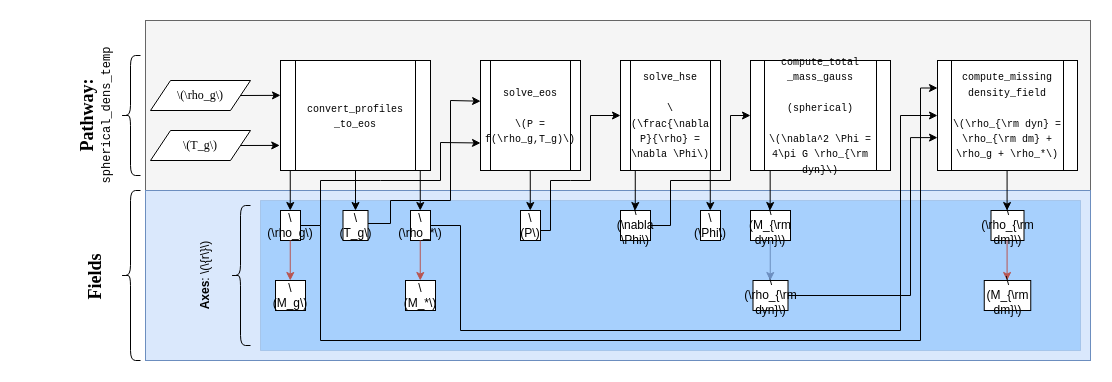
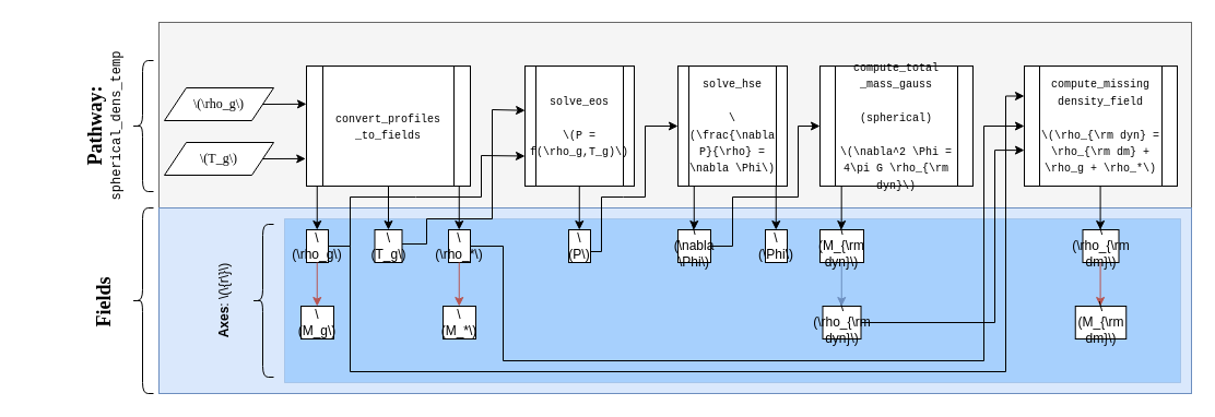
  <mxCell id="0" />
  <mxCell id="1" parent="0" />
  <mxCell id="2" value="" style="rounded=0;whiteSpace=wrap;html=1;fillColor=#f5f5f5;strokeColor=#666666;fontColor=#333333;" vertex="1" parent="1"><mxGeometry x="145" y="20" width="945" height="170" as="geometry" /></mxCell>
  <mxCell id="3" value="" style="rounded=0;whiteSpace=wrap;html=1;fillColor=#dae8fc;strokeColor=#6c8ebf;" vertex="1" parent="1"><mxGeometry x="145" y="190" width="945" height="170" as="geometry" /></mxCell>
  <mxCell id="4" value="" style="rounded=0;whiteSpace=wrap;html=1;fillColor=#3399FF;strokeColor=#6c8ebf;opacity=30;" vertex="1" parent="1"><mxGeometry x="260" y="200" width="820" height="150" as="geometry" /></mxCell>
  <mxCell id="5" value="&lt;font face=&quot;Times New Roman&quot;&gt;\(\rho_g\)&lt;/font&gt;" style="shape=parallelogram;perimeter=parallelogramPerimeter;whiteSpace=wrap;html=1;fixedSize=1;" vertex="1" parent="1"><mxGeometry x="150" y="80" width="100" height="30" as="geometry" /></mxCell>
  <mxCell id="6" value="&lt;font face=&quot;Times New Roman&quot;&gt;\(T_g\)&lt;/font&gt;" style="shape=parallelogram;perimeter=parallelogramPerimeter;whiteSpace=wrap;html=1;fixedSize=1;" vertex="1" parent="1"><mxGeometry x="150" y="130" width="100" height="30" as="geometry" /></mxCell>
- <mxCell id="7" value="&lt;font style=&quot;font-size: 10px;&quot; face=&quot;Courier New&quot;&gt;convert_profiles&lt;/font&gt;&lt;div&gt;&lt;font style=&quot;font-size: 10px;&quot; face=&quot;Courier New&quot;&gt;_to_eos&lt;/font&gt;&lt;/div&gt;" style="shape=process;whiteSpace=wrap;html=1;backgroundOutline=1;" vertex="1" parent="1"><mxGeometry x="280" y="60" width="150" height="110" as="geometry" /></mxCell>
+ <mxCell id="7" value="&lt;font style=&quot;font-size: 10px;&quot; face=&quot;Courier New&quot;&gt;convert_profiles&lt;/font&gt;&lt;div&gt;&lt;font style=&quot;font-size: 10px;&quot; face=&quot;Courier New&quot;&gt;_to_fields&lt;/font&gt;&lt;/div&gt;" style="shape=process;whiteSpace=wrap;html=1;backgroundOutline=1;" vertex="1" parent="1"><mxGeometry x="280" y="60" width="150" height="110" as="geometry" /></mxCell>
  <mxCell id="8" value="" style="endArrow=classic;html=1;rounded=0;exitX=1;exitY=0.5;exitDx=0;exitDy=0;entryX=-0.005;entryY=0.772;entryDx=0;entryDy=0;entryPerimeter=0;" edge="1" parent="1" source="6" target="7"><mxGeometry width="50" height="50" relative="1" as="geometry"><mxPoint x="240" y="160" as="sourcePoint" /><mxPoint x="290" y="110" as="targetPoint" /></mxGeometry></mxCell>
  <mxCell id="9" value="" style="endArrow=classic;html=1;rounded=0;exitX=1;exitY=0.5;exitDx=0;exitDy=0;entryX=-0.005;entryY=0.772;entryDx=0;entryDy=0;entryPerimeter=0;" edge="1" parent="1" source="5"><mxGeometry width="50" height="50" relative="1" as="geometry"><mxPoint x="241" y="94.87" as="sourcePoint" /><mxPoint x="280" y="94.87" as="targetPoint" /></mxGeometry></mxCell>
  <mxCell id="10" value="" style="endArrow=classic;html=1;rounded=0;exitX=0.5;exitY=1;exitDx=0;exitDy=0;entryX=0.5;entryY=0;entryDx=0;entryDy=0;" edge="1" parent="1" source="7" target="13"><mxGeometry width="50" height="50" relative="1" as="geometry"><mxPoint x="370" y="250" as="sourcePoint" /><mxPoint x="385" y="210" as="targetPoint" /></mxGeometry></mxCell>
  <mxCell id="11" style="edgeStyle=orthogonalEdgeStyle;rounded=0;orthogonalLoop=1;jettySize=auto;html=1;exitX=1;exitY=0.5;exitDx=0;exitDy=0;entryX=0;entryY=0.25;entryDx=0;entryDy=0;" edge="1" parent="1" source="12" target="39"><mxGeometry relative="1" as="geometry"><Array as="points"><mxPoint x="320" y="225" /><mxPoint x="320" y="340" /><mxPoint x="920" y="340" /><mxPoint x="920" y="88" /></Array></mxGeometry></mxCell>
  <mxCell id="12" value="\(\rho_g\)" style="rounded=0;whiteSpace=wrap;html=1;" vertex="1" parent="1"><mxGeometry x="280" y="210" width="20" height="30" as="geometry" /></mxCell>
  <mxCell id="13" value="\(T_g\)" style="rounded=0;whiteSpace=wrap;html=1;" vertex="1" parent="1"><mxGeometry x="342.5" y="210" width="25" height="30" as="geometry" /></mxCell>
  <mxCell id="14" style="edgeStyle=orthogonalEdgeStyle;rounded=0;orthogonalLoop=1;jettySize=auto;html=1;entryX=0;entryY=0.5;entryDx=0;entryDy=0;" edge="1" parent="1" source="15" target="39"><mxGeometry relative="1" as="geometry"><Array as="points"><mxPoint x="460" y="225" /><mxPoint x="460" y="330" /><mxPoint x="900" y="330" /><mxPoint x="900" y="115" /></Array></mxGeometry></mxCell>
  <mxCell id="15" value="\(\rho_*\)" style="rounded=0;whiteSpace=wrap;html=1;" vertex="1" parent="1"><mxGeometry x="410" y="210" width="20" height="30" as="geometry" /></mxCell>
  <mxCell id="16" value="" style="endArrow=classic;html=1;rounded=0;exitX=0.5;exitY=1;exitDx=0;exitDy=0;" edge="1" parent="1"><mxGeometry width="50" height="50" relative="1" as="geometry"><mxPoint x="289.76" y="170" as="sourcePoint" /><mxPoint x="289.76" y="210" as="targetPoint" /></mxGeometry></mxCell>
  <mxCell id="17" value="" style="endArrow=classic;html=1;rounded=0;exitX=0.5;exitY=1;exitDx=0;exitDy=0;" edge="1" parent="1"><mxGeometry width="50" height="50" relative="1" as="geometry"><mxPoint x="419.76" y="170" as="sourcePoint" /><mxPoint x="419.76" y="210" as="targetPoint" /></mxGeometry></mxCell>
  <mxCell id="18" value="&lt;font face=&quot;Courier New&quot;&gt;&lt;span style=&quot;font-size: 10px;&quot;&gt;solve_eos&lt;/span&gt;&lt;/font&gt;&lt;div&gt;&lt;font face=&quot;Courier New&quot;&gt;&lt;span style=&quot;font-size: 10px;&quot;&gt;&lt;br&gt;&lt;/span&gt;&lt;/font&gt;&lt;/div&gt;&lt;div&gt;&lt;font face=&quot;Courier New&quot;&gt;&lt;span style=&quot;font-size: 10px;&quot;&gt;\(P = f(\rho_g,T_g)\)&lt;/span&gt;&lt;/font&gt;&lt;/div&gt;" style="shape=process;whiteSpace=wrap;html=1;backgroundOutline=1;" vertex="1" parent="1"><mxGeometry x="480" y="60" width="100" height="110" as="geometry" /></mxCell>
  <mxCell id="19" value="" style="endArrow=classic;html=1;rounded=0;exitX=1;exitY=0.5;exitDx=0;exitDy=0;entryX=0;entryY=0.75;entryDx=0;entryDy=0;" edge="1" parent="1" source="12" target="18"><mxGeometry width="50" height="50" relative="1" as="geometry"><mxPoint x="300" y="230" as="sourcePoint" /><mxPoint x="350" y="180" as="targetPoint" /><Array as="points"><mxPoint x="320" y="225" /><mxPoint x="320" y="180" /><mxPoint x="380" y="180" /><mxPoint x="440" y="180" /><mxPoint x="440" y="142" /></Array></mxGeometry></mxCell>
  <mxCell id="20" value="" style="endArrow=classic;html=1;rounded=0;exitX=1;exitY=0.5;exitDx=0;exitDy=0;entryX=0.001;entryY=0.37;entryDx=0;entryDy=0;entryPerimeter=0;" edge="1" parent="1" target="18"><mxGeometry width="50" height="50" relative="1" as="geometry"><mxPoint x="367.5" y="223" as="sourcePoint" /><mxPoint x="547.5" y="140" as="targetPoint" /><Array as="points"><mxPoint x="390" y="223" /><mxPoint x="390" y="200" /><mxPoint x="450" y="200" /><mxPoint x="450" y="100" /></Array></mxGeometry></mxCell>
  <mxCell id="21" value="\(P\)" style="rounded=0;whiteSpace=wrap;html=1;" vertex="1" parent="1"><mxGeometry x="520" y="210" width="20" height="30" as="geometry" /></mxCell>
  <mxCell id="22" value="" style="endArrow=classic;html=1;rounded=0;exitX=0.5;exitY=1;exitDx=0;exitDy=0;entryX=0.5;entryY=0;entryDx=0;entryDy=0;" edge="1" parent="1"><mxGeometry width="50" height="50" relative="1" as="geometry"><mxPoint x="529.77" y="170" as="sourcePoint" /><mxPoint x="529.77" y="210" as="targetPoint" /></mxGeometry></mxCell>
  <mxCell id="23" value="&lt;font face=&quot;Courier New&quot;&gt;&lt;span style=&quot;font-size: 10px;&quot;&gt;solve_hse&lt;/span&gt;&lt;/font&gt;&lt;div&gt;&lt;font face=&quot;Courier New&quot;&gt;&lt;span style=&quot;font-size: 10px;&quot;&gt;&lt;br&gt;&lt;/span&gt;&lt;/font&gt;&lt;/div&gt;&lt;div&gt;&lt;font face=&quot;Courier New&quot;&gt;&lt;span style=&quot;font-size: 10px;&quot;&gt;\(\frac{\nabla P}{\rho} = \nabla \Phi\)&lt;/span&gt;&lt;/font&gt;&lt;/div&gt;" style="shape=process;whiteSpace=wrap;html=1;backgroundOutline=1;" vertex="1" parent="1"><mxGeometry x="620" y="60" width="100" height="110" as="geometry" /></mxCell>
  <mxCell id="24" style="edgeStyle=orthogonalEdgeStyle;rounded=0;orthogonalLoop=1;jettySize=auto;html=1;entryX=0;entryY=0.5;entryDx=0;entryDy=0;" edge="1" parent="1" source="25" target="30"><mxGeometry relative="1" as="geometry"><Array as="points"><mxPoint x="670" y="225" /><mxPoint x="670" y="180" /><mxPoint x="730" y="180" /><mxPoint x="730" y="115" /></Array></mxGeometry></mxCell>
  <mxCell id="25" value="\(\nabla \Phi\)" style="rounded=0;whiteSpace=wrap;html=1;" vertex="1" parent="1"><mxGeometry x="620" y="210" width="30" height="30" as="geometry" /></mxCell>
  <mxCell id="26" value="\(\Phi\)" style="rounded=0;whiteSpace=wrap;html=1;" vertex="1" parent="1"><mxGeometry x="700" y="210" width="20" height="30" as="geometry" /></mxCell>
  <mxCell id="27" value="" style="endArrow=classic;html=1;rounded=0;exitX=0.5;exitY=1;exitDx=0;exitDy=0;entryX=0.5;entryY=0;entryDx=0;entryDy=0;" edge="1" parent="1"><mxGeometry width="50" height="50" relative="1" as="geometry"><mxPoint x="634.77" y="170" as="sourcePoint" /><mxPoint x="634.77" y="210" as="targetPoint" /></mxGeometry></mxCell>
  <mxCell id="28" value="" style="endArrow=classic;html=1;rounded=0;exitX=0.5;exitY=1;exitDx=0;exitDy=0;entryX=0.5;entryY=0;entryDx=0;entryDy=0;" edge="1" parent="1"><mxGeometry width="50" height="50" relative="1" as="geometry"><mxPoint x="709.77" y="170" as="sourcePoint" /><mxPoint x="709.77" y="210" as="targetPoint" /></mxGeometry></mxCell>
  <mxCell id="29" value="" style="endArrow=classic;html=1;rounded=0;exitX=1;exitY=0.5;exitDx=0;exitDy=0;entryX=0;entryY=0.5;entryDx=0;entryDy=0;" edge="1" parent="1" target="23"><mxGeometry width="50" height="50" relative="1" as="geometry"><mxPoint x="540" y="230" as="sourcePoint" /><mxPoint x="600" y="120" as="targetPoint" /><Array as="points"><mxPoint x="550" y="230" /><mxPoint x="550" y="180" /><mxPoint x="570" y="180" /><mxPoint x="590" y="180" /><mxPoint x="590" y="115" /></Array></mxGeometry></mxCell>
  <mxCell id="30" value="&lt;font face=&quot;Courier New&quot;&gt;&lt;span style=&quot;font-size: 10px;&quot;&gt;compute_total&lt;/span&gt;&lt;/font&gt;&lt;div&gt;&lt;font face=&quot;Courier New&quot;&gt;&lt;span style=&quot;font-size: 10px;&quot;&gt;_mass_gauss&lt;/span&gt;&lt;/font&gt;&lt;br&gt;&lt;div&gt;&lt;font face=&quot;Courier New&quot;&gt;&lt;span style=&quot;font-size: 10px;&quot;&gt;&lt;br&gt;&lt;/span&gt;&lt;/font&gt;&lt;/div&gt;&lt;div&gt;&lt;font face=&quot;Courier New&quot;&gt;&lt;span style=&quot;font-size: 10px;&quot;&gt;(spherical)&lt;/span&gt;&lt;/font&gt;&lt;/div&gt;&lt;div&gt;&lt;font face=&quot;Courier New&quot;&gt;&lt;span style=&quot;font-size: 10px;&quot;&gt;&lt;br&gt;&lt;/span&gt;&lt;/font&gt;&lt;/div&gt;&lt;div&gt;&lt;font face=&quot;Courier New&quot;&gt;&lt;span style=&quot;font-size: 10px;&quot;&gt;\(\nabla^2 \Phi = 4\pi G \rho_{\rm dyn}\)&lt;/span&gt;&lt;/font&gt;&lt;/div&gt;&lt;/div&gt;" style="shape=process;whiteSpace=wrap;html=1;backgroundOutline=1;" vertex="1" parent="1"><mxGeometry x="750" y="60" width="140" height="110" as="geometry" /></mxCell>
  <mxCell id="31" value="\(M_{\rm dyn}\)" style="rounded=0;whiteSpace=wrap;html=1;" vertex="1" parent="1"><mxGeometry x="750" y="210" width="40" height="30" as="geometry" /></mxCell>
  <mxCell id="32" value="" style="endArrow=classic;html=1;rounded=0;exitX=0.5;exitY=1;exitDx=0;exitDy=0;entryX=0.5;entryY=0;entryDx=0;entryDy=0;" edge="1" parent="1"><mxGeometry width="50" height="50" relative="1" as="geometry"><mxPoint x="769.67" y="170" as="sourcePoint" /><mxPoint x="769.67" y="210" as="targetPoint" /></mxGeometry></mxCell>
  <mxCell id="33" value="\(M_g\)" style="rounded=0;whiteSpace=wrap;html=1;" vertex="1" parent="1"><mxGeometry x="275" y="280" width="30" height="30" as="geometry" /></mxCell>
  <mxCell id="34" value="" style="endArrow=classic;html=1;rounded=0;exitX=0.5;exitY=1;exitDx=0;exitDy=0;fillColor=#f8cecc;strokeColor=#b85450;" edge="1" parent="1"><mxGeometry width="50" height="50" relative="1" as="geometry"><mxPoint x="289.76" y="240" as="sourcePoint" /><mxPoint x="289.76" y="280" as="targetPoint" /></mxGeometry></mxCell>
  <mxCell id="35" value="\(M_*\)" style="rounded=0;whiteSpace=wrap;html=1;" vertex="1" parent="1"><mxGeometry x="405" y="280" width="30" height="30" as="geometry" /></mxCell>
  <mxCell id="36" value="" style="endArrow=classic;html=1;rounded=0;exitX=0.5;exitY=1;exitDx=0;exitDy=0;fillColor=#f8cecc;strokeColor=#b85450;" edge="1" parent="1"><mxGeometry width="50" height="50" relative="1" as="geometry"><mxPoint x="419.76" y="240" as="sourcePoint" /><mxPoint x="419.76" y="280" as="targetPoint" /></mxGeometry></mxCell>
  <mxCell id="37" value="\(\rho_{\rm dyn}\)" style="rounded=0;whiteSpace=wrap;html=1;" vertex="1" parent="1"><mxGeometry x="752.5" y="280" width="35" height="30" as="geometry" /></mxCell>
  <mxCell id="38" value="" style="endArrow=classic;html=1;rounded=0;exitX=0.5;exitY=1;exitDx=0;exitDy=0;fillColor=#dae8fc;strokeColor=#6c8ebf;" edge="1" parent="1"><mxGeometry width="50" height="50" relative="1" as="geometry"><mxPoint x="769.76" y="240" as="sourcePoint" /><mxPoint x="769.76" y="280" as="targetPoint" /></mxGeometry></mxCell>
  <mxCell id="39" value="&lt;div&gt;&lt;font face=&quot;Courier New&quot;&gt;&lt;span style=&quot;font-size: 10px;&quot;&gt;compute_missing&lt;/span&gt;&lt;/font&gt;&lt;/div&gt;&lt;div&gt;&lt;font face=&quot;Courier New&quot;&gt;&lt;span style=&quot;font-size: 10px;&quot;&gt;density_field&lt;br&gt;&lt;/span&gt;&lt;/font&gt;&lt;div&gt;&lt;font face=&quot;Courier New&quot;&gt;&lt;span style=&quot;font-size: 10px;&quot;&gt;&lt;br&gt;&lt;/span&gt;&lt;/font&gt;&lt;/div&gt;&lt;div&gt;&lt;font face=&quot;Courier New&quot;&gt;&lt;span style=&quot;font-size: 10px;&quot;&gt;\(\rho_{\rm dyn} = \rho_{\rm dm} + \rho_g + \rho_*\)&lt;/span&gt;&lt;/font&gt;&lt;/div&gt;&lt;/div&gt;" style="shape=process;whiteSpace=wrap;html=1;backgroundOutline=1;" vertex="1" parent="1"><mxGeometry x="937" y="60" width="140" height="110" as="geometry" /></mxCell>
  <mxCell id="40" style="edgeStyle=orthogonalEdgeStyle;rounded=0;orthogonalLoop=1;jettySize=auto;html=1;entryX=0;entryY=0.701;entryDx=0;entryDy=0;entryPerimeter=0;" edge="1" parent="1" source="37" target="39"><mxGeometry relative="1" as="geometry"><Array as="points"><mxPoint x="910" y="295" /><mxPoint x="910" y="137" /></Array></mxGeometry></mxCell>
  <mxCell id="41" value="\(\rho_{\rm dm}\)" style="rounded=0;whiteSpace=wrap;html=1;" vertex="1" parent="1"><mxGeometry x="990.5" y="210" width="33" height="30" as="geometry" /></mxCell>
  <mxCell id="42" value="" style="endArrow=classic;html=1;rounded=0;exitX=0.5;exitY=1;exitDx=0;exitDy=0;" edge="1" parent="1"><mxGeometry width="50" height="50" relative="1" as="geometry"><mxPoint x="1006.58" y="170" as="sourcePoint" /><mxPoint x="1006.58" y="210" as="targetPoint" /></mxGeometry></mxCell>
  <mxCell id="43" value="" style="endArrow=classic;html=1;rounded=0;exitX=0.5;exitY=1;exitDx=0;exitDy=0;fillColor=#f8cecc;strokeColor=#b85450;" edge="1" parent="1"><mxGeometry width="50" height="50" relative="1" as="geometry"><mxPoint x="1006.58" y="240" as="sourcePoint" /><mxPoint x="1006.58" y="280" as="targetPoint" /></mxGeometry></mxCell>
  <mxCell id="44" value="\(M_{\rm dm}\)" style="rounded=0;whiteSpace=wrap;html=1;" vertex="1" parent="1"><mxGeometry x="983.75" y="280" width="46.5" height="30" as="geometry" /></mxCell>
  <mxCell id="45" value="&lt;b&gt;&lt;font style=&quot;font-size: 18px;&quot;&gt;Pathway:&lt;/font&gt;&lt;/b&gt; &lt;font face=&quot;Courier New&quot;&gt;spherical_dens_temp&lt;/font&gt;" style="text;html=1;align=center;verticalAlign=middle;whiteSpace=wrap;rounded=0;rotation=-90;fontFamily=Times New Roman;" vertex="1" parent="1"><mxGeometry x="20" y="100" width="150" height="30" as="geometry" /></mxCell>
  <mxCell id="46" value="" style="shape=curlyBracket;whiteSpace=wrap;html=1;rounded=1;labelPosition=left;verticalLabelPosition=middle;align=right;verticalAlign=middle;" vertex="1" parent="1"><mxGeometry x="120" y="55" width="20" height="120" as="geometry" /></mxCell>
  <mxCell id="47" value="&lt;b&gt;&lt;font style=&quot;font-size: 18px;&quot;&gt;Fields&lt;/font&gt;&lt;/b&gt;&amp;nbsp;" style="text;html=1;align=center;verticalAlign=middle;whiteSpace=wrap;rounded=0;rotation=-90;fontFamily=Times New Roman;" vertex="1" parent="1"><mxGeometry x="20" y="260" width="150" height="30" as="geometry" /></mxCell>
  <mxCell id="48" value="" style="shape=curlyBracket;whiteSpace=wrap;html=1;rounded=1;labelPosition=left;verticalLabelPosition=middle;align=right;verticalAlign=middle;" vertex="1" parent="1"><mxGeometry x="120" y="190" width="20" height="170" as="geometry" /></mxCell>
  <mxCell id="49" value="&lt;b&gt;Axes&lt;/b&gt;: \(\{r\}\)" style="text;html=1;align=center;verticalAlign=middle;whiteSpace=wrap;rounded=0;rotation=-90;" vertex="1" parent="1"><mxGeometry x="160" y="260" width="90" height="30" as="geometry" /></mxCell>
  <mxCell id="50" value="" style="shape=curlyBracket;whiteSpace=wrap;html=1;rounded=1;labelPosition=left;verticalLabelPosition=middle;align=right;verticalAlign=middle;" vertex="1" parent="1"><mxGeometry x="230" y="205" width="20" height="140" as="geometry" /></mxCell>
